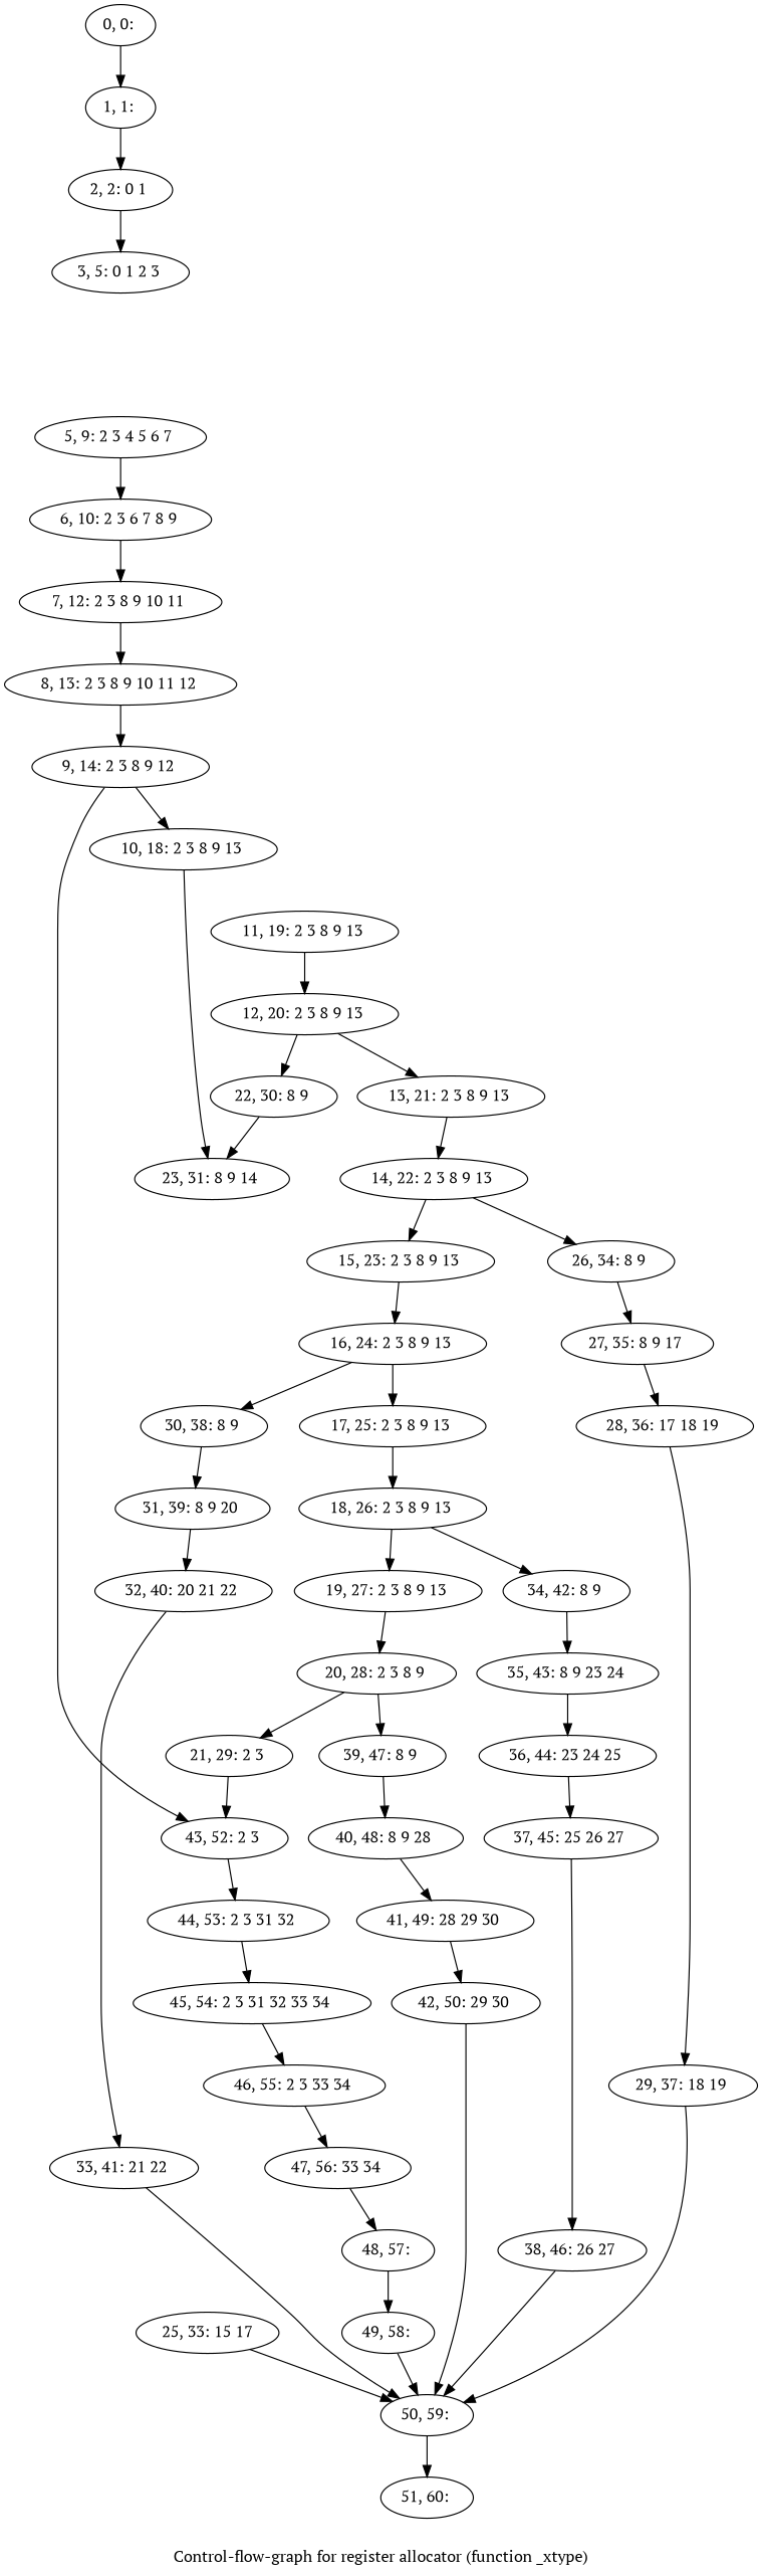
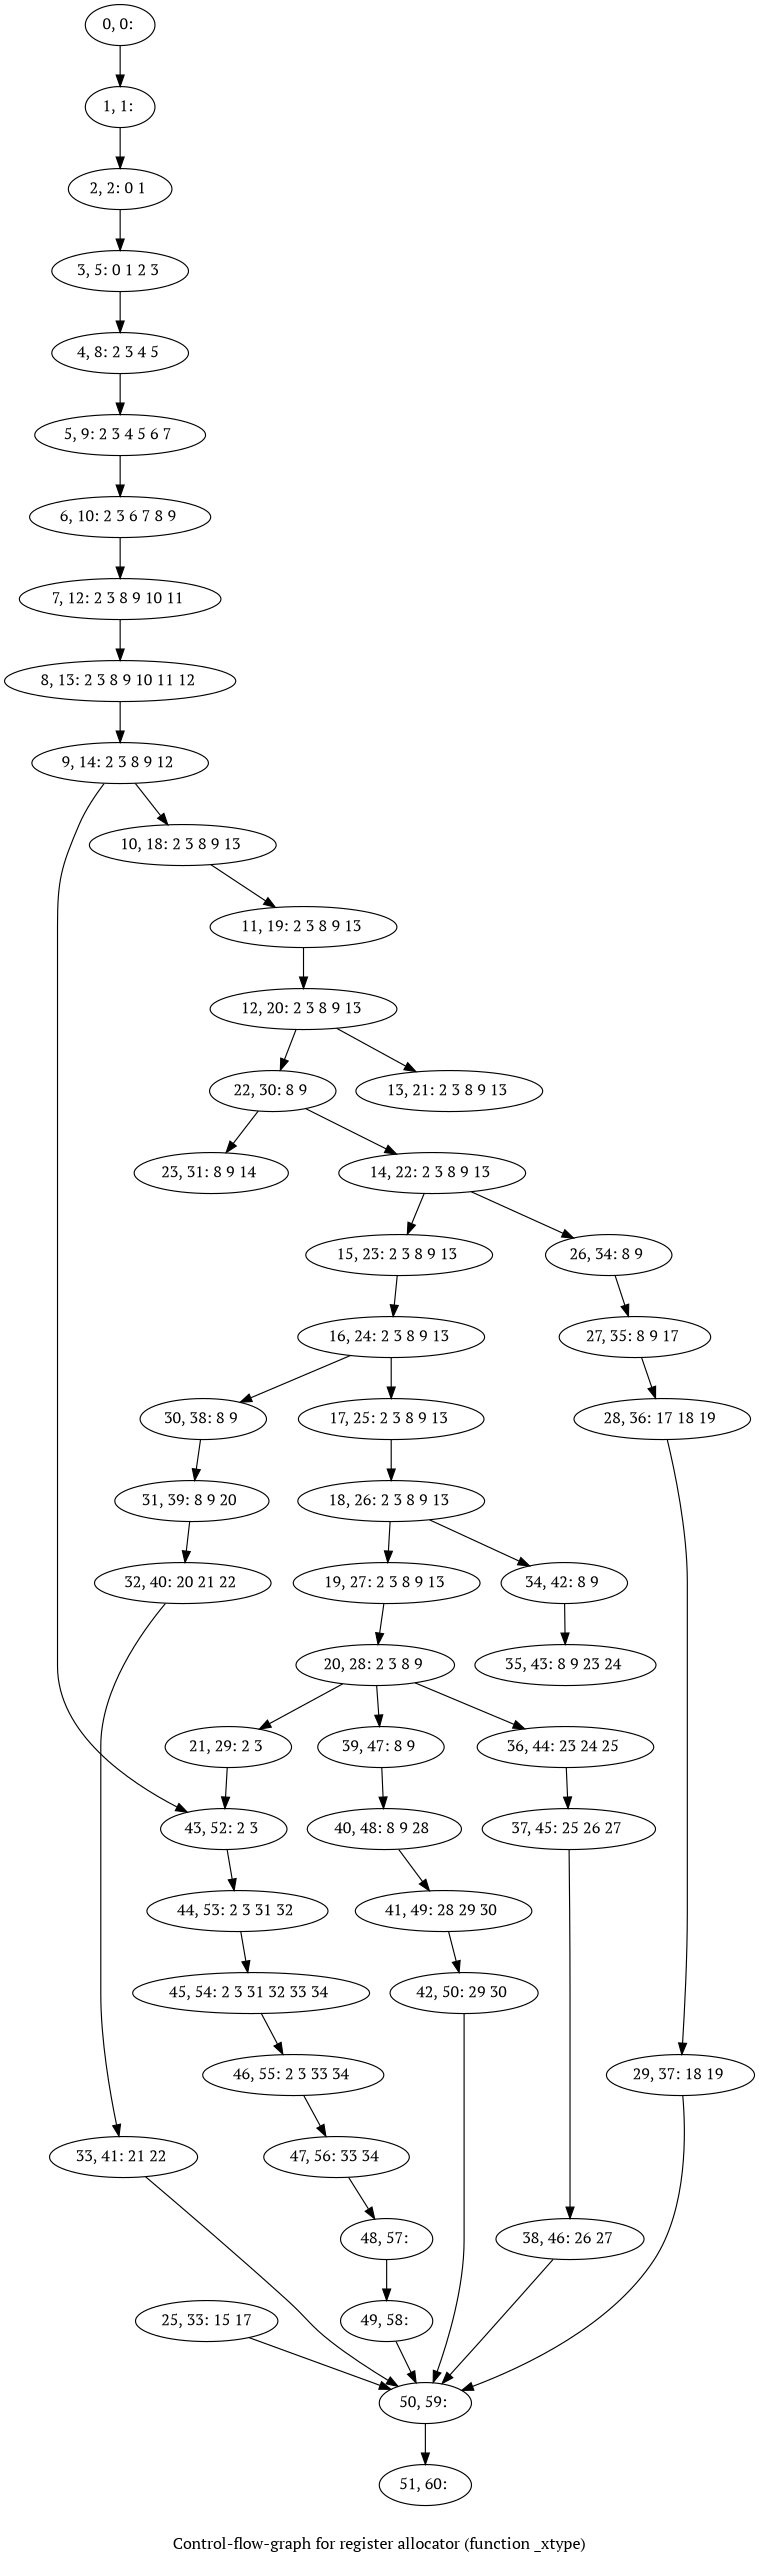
  digraph {
    fontname="PT Serif"
    label="Control-flow-graph for register allocator (function _xtype)"
    node [fontname="PT Serif"]
    edge [fontname="PT Serif"]
    n1 [label="0, 0: "]
    n2 [label="1, 1: "]
    n3 [label="2, 2: 0 1 "]
    n4 [label="3, 5: 0 1 2 3 "]
+   n5 [label="4, 8: 2 3 4 5 "]
    n6 [label="5, 9: 2 3 4 5 6 7 "]
    n7 [label="6, 10: 2 3 6 7 8 9 "]
    n8 [label="7, 12: 2 3 8 9 10 11 "]
    n9 [label="8, 13: 2 3 8 9 10 11 12 "]
    n10 [label="9, 14: 2 3 8 9 12 "]
    n11 [label="10, 18: 2 3 8 9 13 "]
    n12 [label="43, 52: 2 3 "]
    n13 [label="11, 19: 2 3 8 9 13 "]
    n14 [label="44, 53: 2 3 31 32 "]
    n15 [label="12, 20: 2 3 8 9 13 "]
    n16 [label="13, 21: 2 3 8 9 13 "]
    n17 [label="22, 30: 8 9 "]
    n18 [label="14, 22: 2 3 8 9 13 "]
    n19 [label="23, 31: 8 9 14 "]
    n20 [label="15, 23: 2 3 8 9 13 "]
    n21 [label="26, 34: 8 9 "]
    n22 [label="16, 24: 2 3 8 9 13 "]
    n23 [label="27, 35: 8 9 17 "]
    n24 [label="17, 25: 2 3 8 9 13 "]
    n25 [label="30, 38: 8 9 "]
    n26 [label="18, 26: 2 3 8 9 13 "]
    n27 [label="31, 39: 8 9 20 "]
    n28 [label="19, 27: 2 3 8 9 13 "]
    n29 [label="34, 42: 8 9 "]
    n30 [label="20, 28: 2 3 8 9 "]
    n31 [label="35, 43: 8 9 23 24 "]
    n32 [label="21, 29: 2 3 "]
    n33 [label="39, 47: 8 9 "]
    n34 [label="40, 48: 8 9 28 "]
    n35 [label="25, 33: 15 17"]
    n36 [label="50, 59: "]
    n37 [label="51, 60: "]
    n38 [label="28, 36: 17 18 19 "]
    n39 [label="29, 37: 18 19 "]
    n40 [label="32, 40: 20 21 22 "]
    n41 [label="33, 41: 21 22 "]
    n42 [label="36, 44: 23 24 25 "]
    n43 [label="37, 45: 25 26 27 "]
    n44 [label="38, 46: 26 27 "]
    n45 [label="41, 49: 28 29 30 "]
    n46 [label="42, 50: 29 30 "]
    n47 [label="45, 54: 2 3 31 32 33 34 "]
    n48 [label="46, 55: 2 3 33 34 "]
    n49 [label="47, 56: 33 34 "]
    n50 [label="48, 57: "]
    n51 [label="49, 58: "]
    n1 -> n2
    n2 -> n3
    n3 -> n4
+   n4 -> n5
+   n5 -> n6
    n6 -> n7
    n7 -> n8
    n8 -> n9
    n9 -> n10
    n10 -> n11
    n10 -> n12
-   n11 -> n19
+   n11 -> n13
    n12 -> n14
    n13 -> n15
    n14 -> n47
    n15 -> n16
    n15 -> n17
-   n16 -> n18
+   n17 -> n18
    n17 -> n19
    n18 -> n20
    n18 -> n21
    n20 -> n22
    n21 -> n23
    n22 -> n24
    n22 -> n25
    n23 -> n38
    n24 -> n26
    n25 -> n27
    n26 -> n28
    n26 -> n29
    n27 -> n40
    n28 -> n30
    n29 -> n31
    n30 -> n32
    n30 -> n33
-   n31 -> n42
+   n30 -> n42
    n32 -> n12
    n33 -> n34
    n34 -> n45
    n35 -> n36
    n36 -> n37
    n38 -> n39
    n39 -> n36
    n40 -> n41
    n41 -> n36
    n42 -> n43
    n43 -> n44
    n44 -> n36
    n45 -> n46
    n46 -> n36
    n47 -> n48
    n48 -> n49
    n49 -> n50
    n50 -> n51
    n51 -> n36
  }
